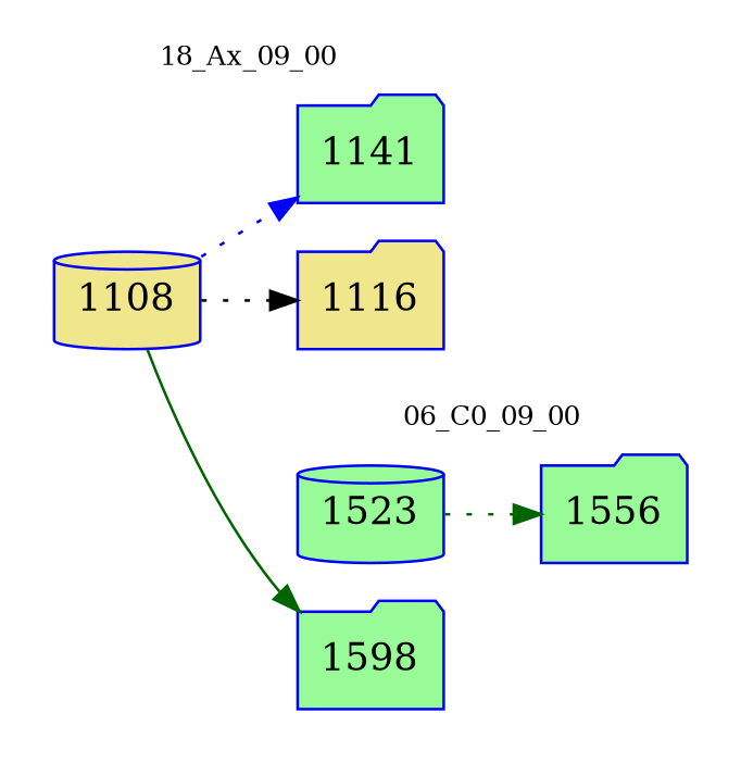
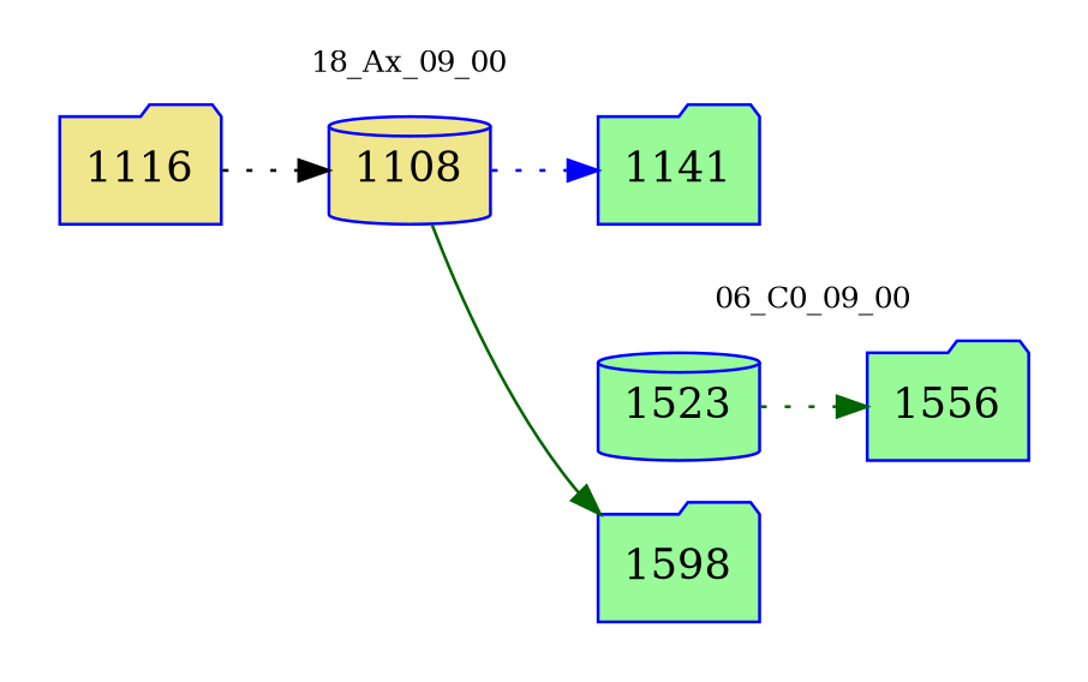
  digraph {
    rankdir=LR
    node [color=blue fillcolor=palegreen shape=folder style=filled]
    edge [color=darkgreen style=dotted]
    n1 [fillcolor=khaki label=1108 shape=cylinder]
    n2 [fillcolor=khaki label=1116]
    n3 [label=1141]
    n4 [label=1523 shape=cylinder]
    n5 [label=1556]
    n6 [label=1598]
    subgraph cluster_1 {
      color=white
      fontsize=10
      label="18_Ax_09_00"
      n1
      n2
      n3
    }
    subgraph cluster_2 {
      color=white
      fontsize=10
      label="06_C0_09_00"
      n4
      n5
      n6
    }
-   n1 -> n2 [color=black]
+   n2 -> n1 [color=black]
    n1 -> n3 [color=blue]
    n1 -> n6 [style=solid]
    n4 -> n5
  }
